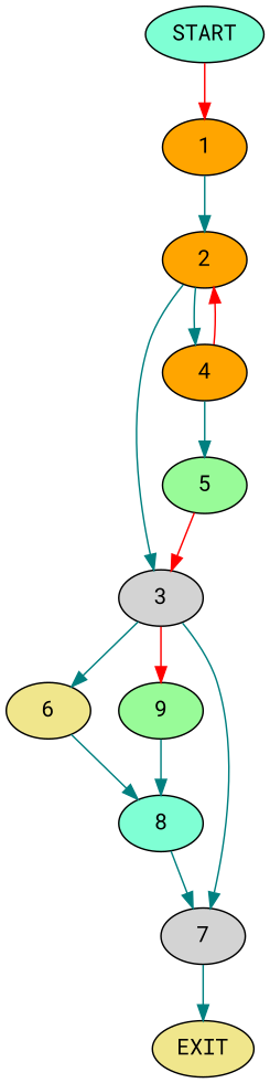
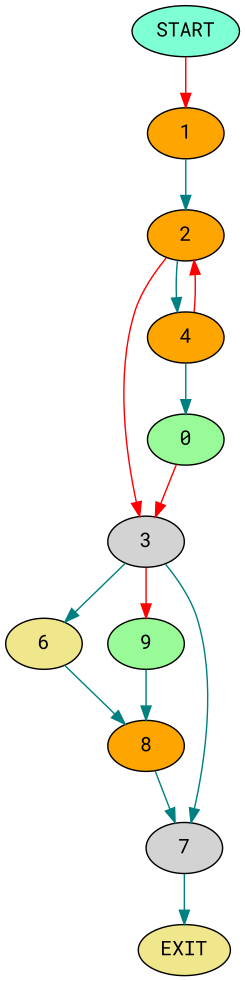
  digraph {
    fontname="Roboto Mono"
    node [fillcolor=orange fontname="Roboto Mono" style=filled]
    edge [color=teal fontname="Roboto Mono"]
    n1 [fillcolor=aquamarine label=START]
    1
    2
    n4 [fillcolor=khaki label=EXIT]
    3 [fillcolor=lightgrey]
    4
    6 [fillcolor=khaki]
    7 [fillcolor=lightgrey]
    9 [fillcolor=palegreen]
-   5 [fillcolor=palegreen]
-   8 [fillcolor=aquamarine]
+   5 [fillcolor=palegreen label=0]
+   8
    n1 -> 1 [color=red]
    1 -> 2
-   2 -> 3
+   2 -> 3 [color=red]
    2 -> 4
    3 -> 6
    3 -> 7
    3 -> 9 [color=red]
    4 -> 2 [color=red]
    4 -> 5
    6 -> 8
    7 -> n4
    9 -> 8
    5 -> 3 [color=red]
    8 -> 7
  }
